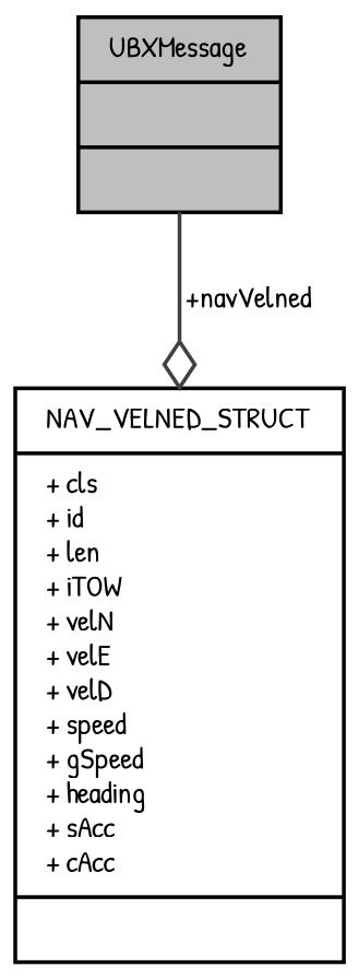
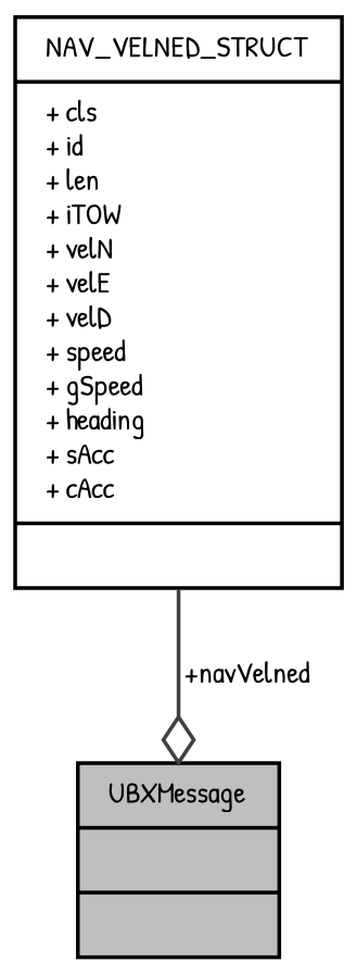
  digraph {
    fontname="Patrick Hand"
    node [color=black fontname="Patrick Hand" fontsize=8 shape=record]
    n1 [fillcolor=grey75 fontcolor=black height=0.2 label="{UBXMessage\n||}" style=filled width=0.4]
    n2 [height=0.2 label="{NAV_VELNED_STRUCT\n|+ cls\l+ id\l+ len\l+ iTOW\l+ velN\l+ velE\l+ velD\l+ speed\l+ gSpeed\l+ heading\l+ sAcc\l+ cAcc\l|}" width=0.4]
-   n1 -> n2 [arrowhead=odiamond color=grey25 fontname="Patrick Hand" fontsize=8 label=" +navVelned" labelfontname=DejaVuSansMono labelfontsize=8 style=solid]
+   n2 -> n1 [arrowhead=odiamond color=grey25 fontname="Patrick Hand" fontsize=8 label=" +navVelned" labelfontname=DejaVuSansMono labelfontsize=8 style=solid]
  }
